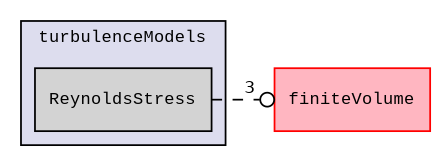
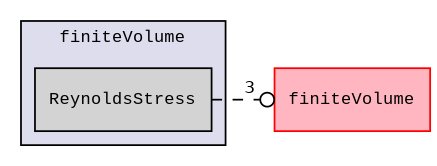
  digraph {
    compound=true
    rankdir=LR
    fontname="Liberation Mono"
    node [fontname="Liberation Mono" fontsize=10 shape=box style=filled]
    n1 [fillcolor=lightgrey label=ReynoldsStress pencolor=black]
    n2 [color=red label=finiteVolume fillcolor=lightpink]
    subgraph cluster_1 {
      bgcolor="#ddddee"
      fontsize=10
-     label=turbulenceModels
+     label=finiteVolume
      pencolor=black
      n1
    }
    n1 -> n2 [headlabel=3 labeldistance=1.5 labelfontname=Helvetica labelfontsize=10 style=dashed arrowhead=odot fontname="Liberation Mono"]
  }
